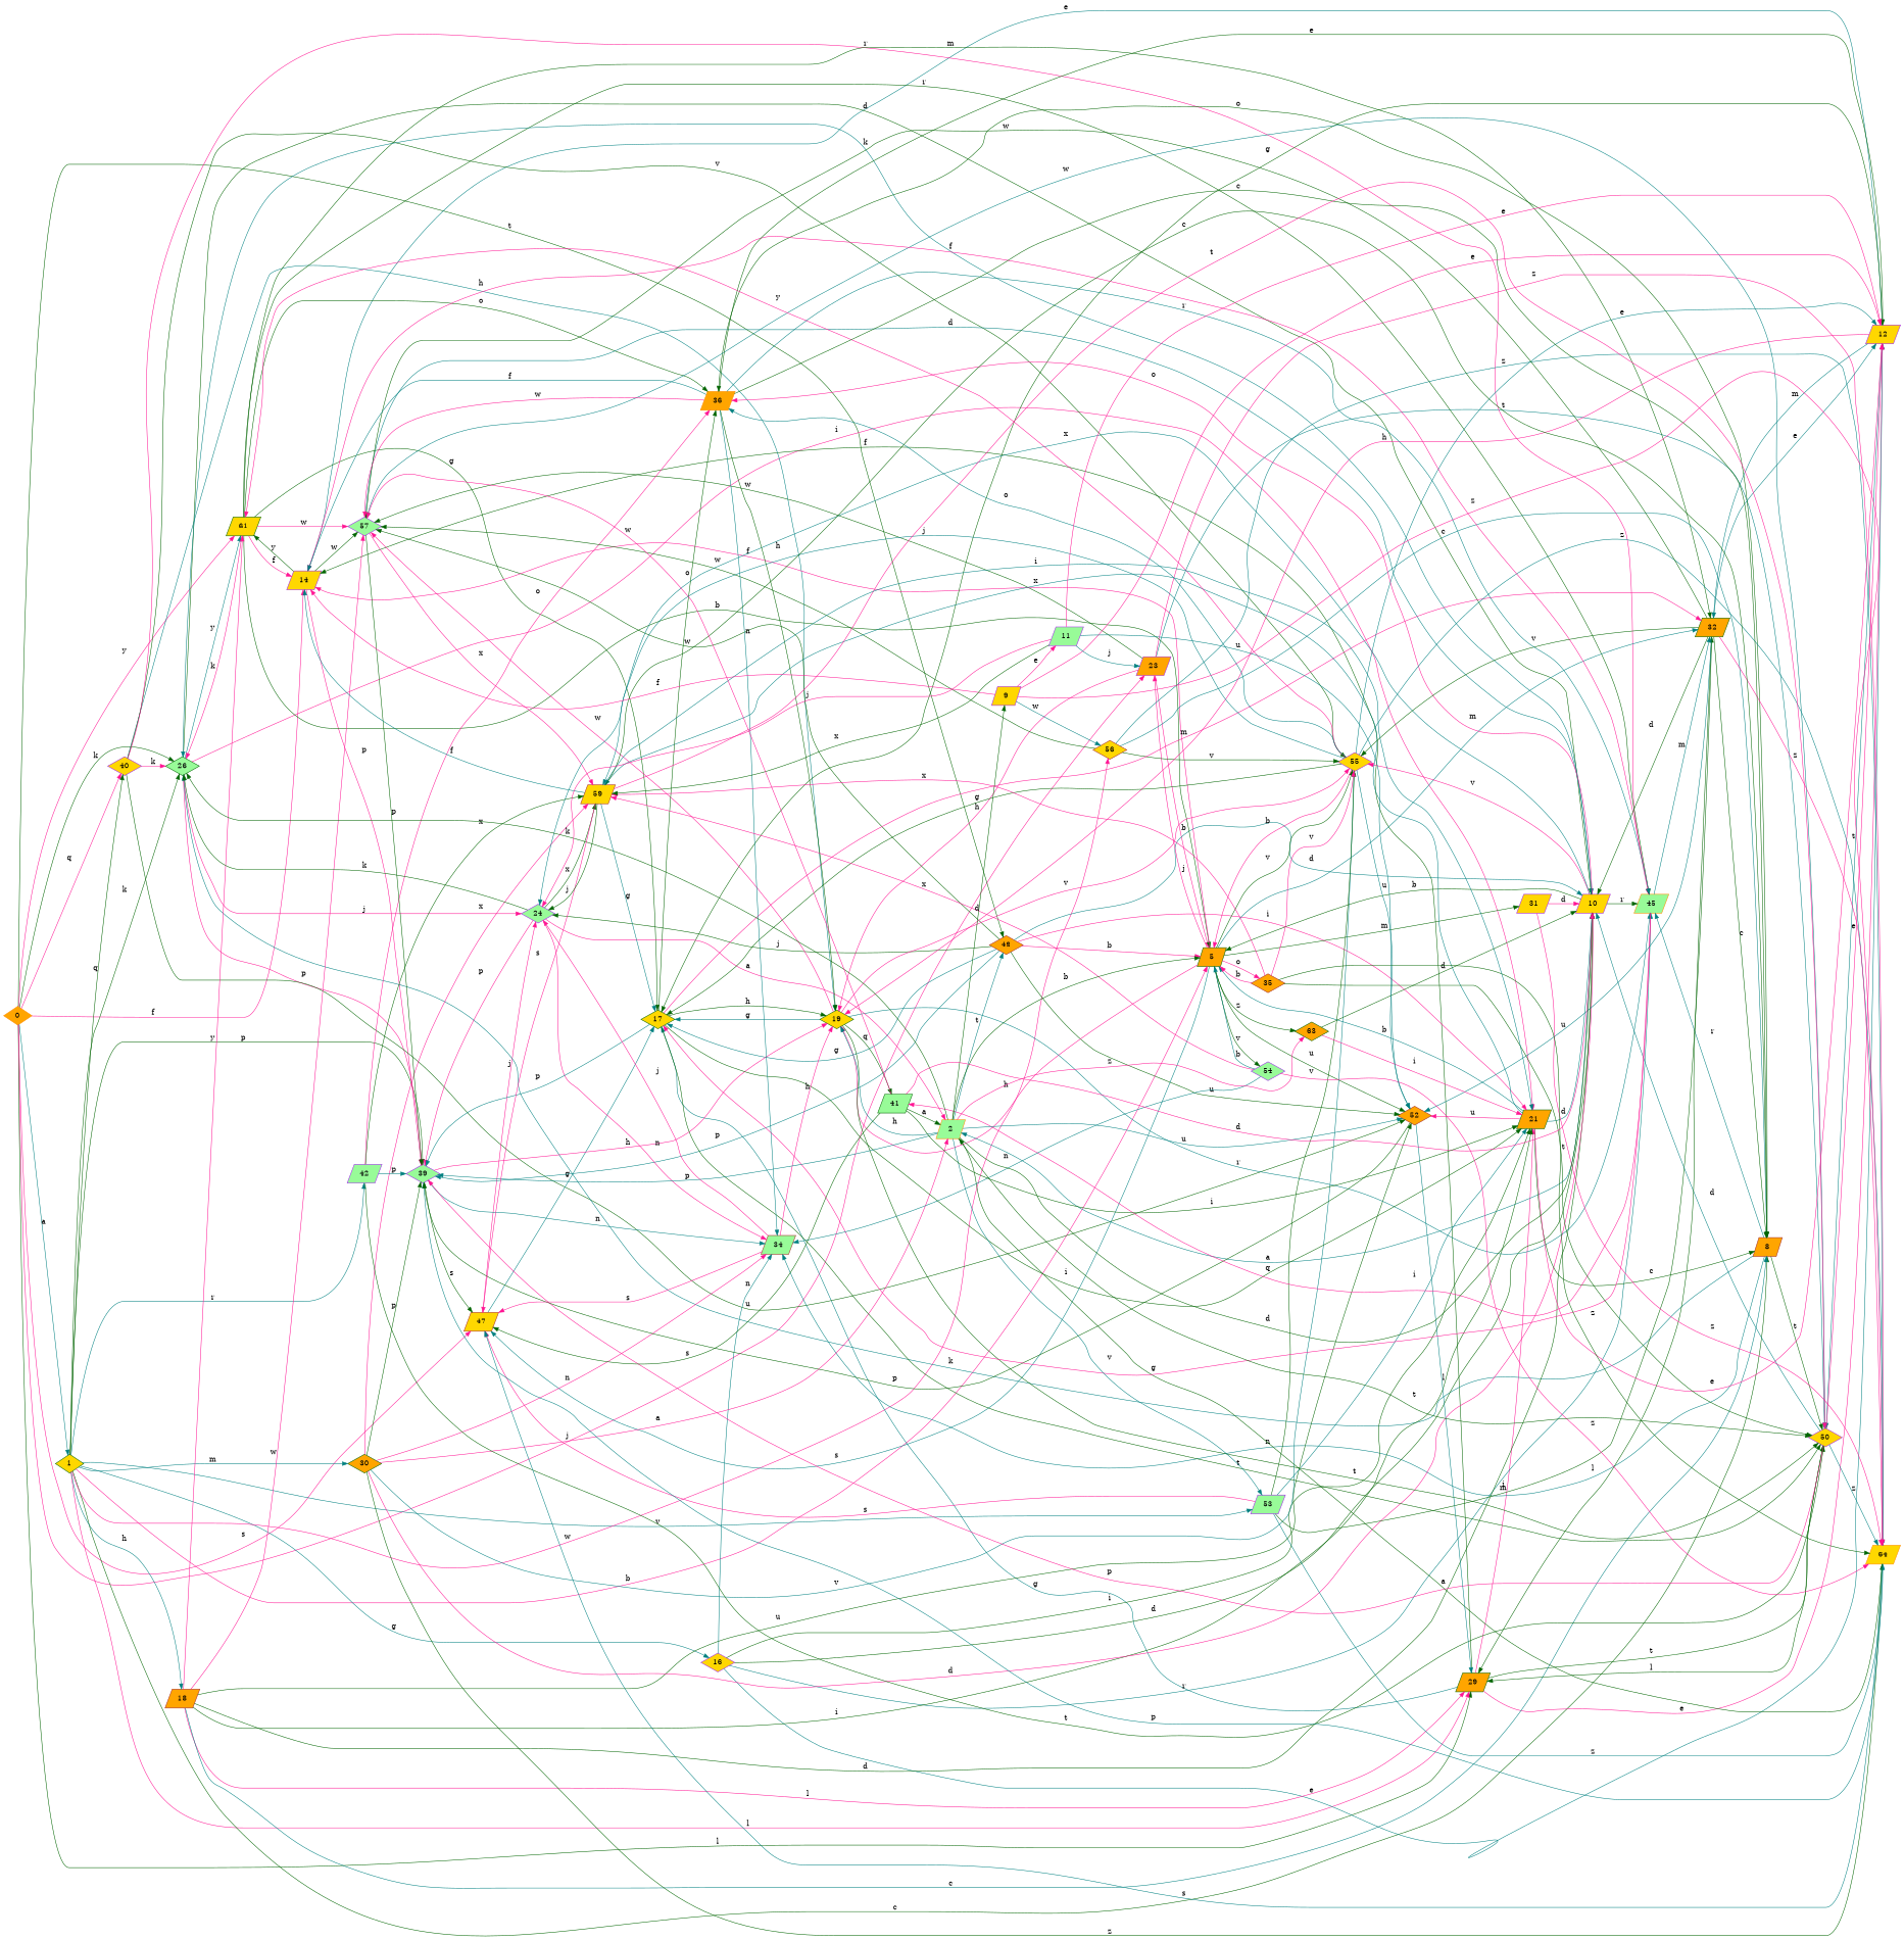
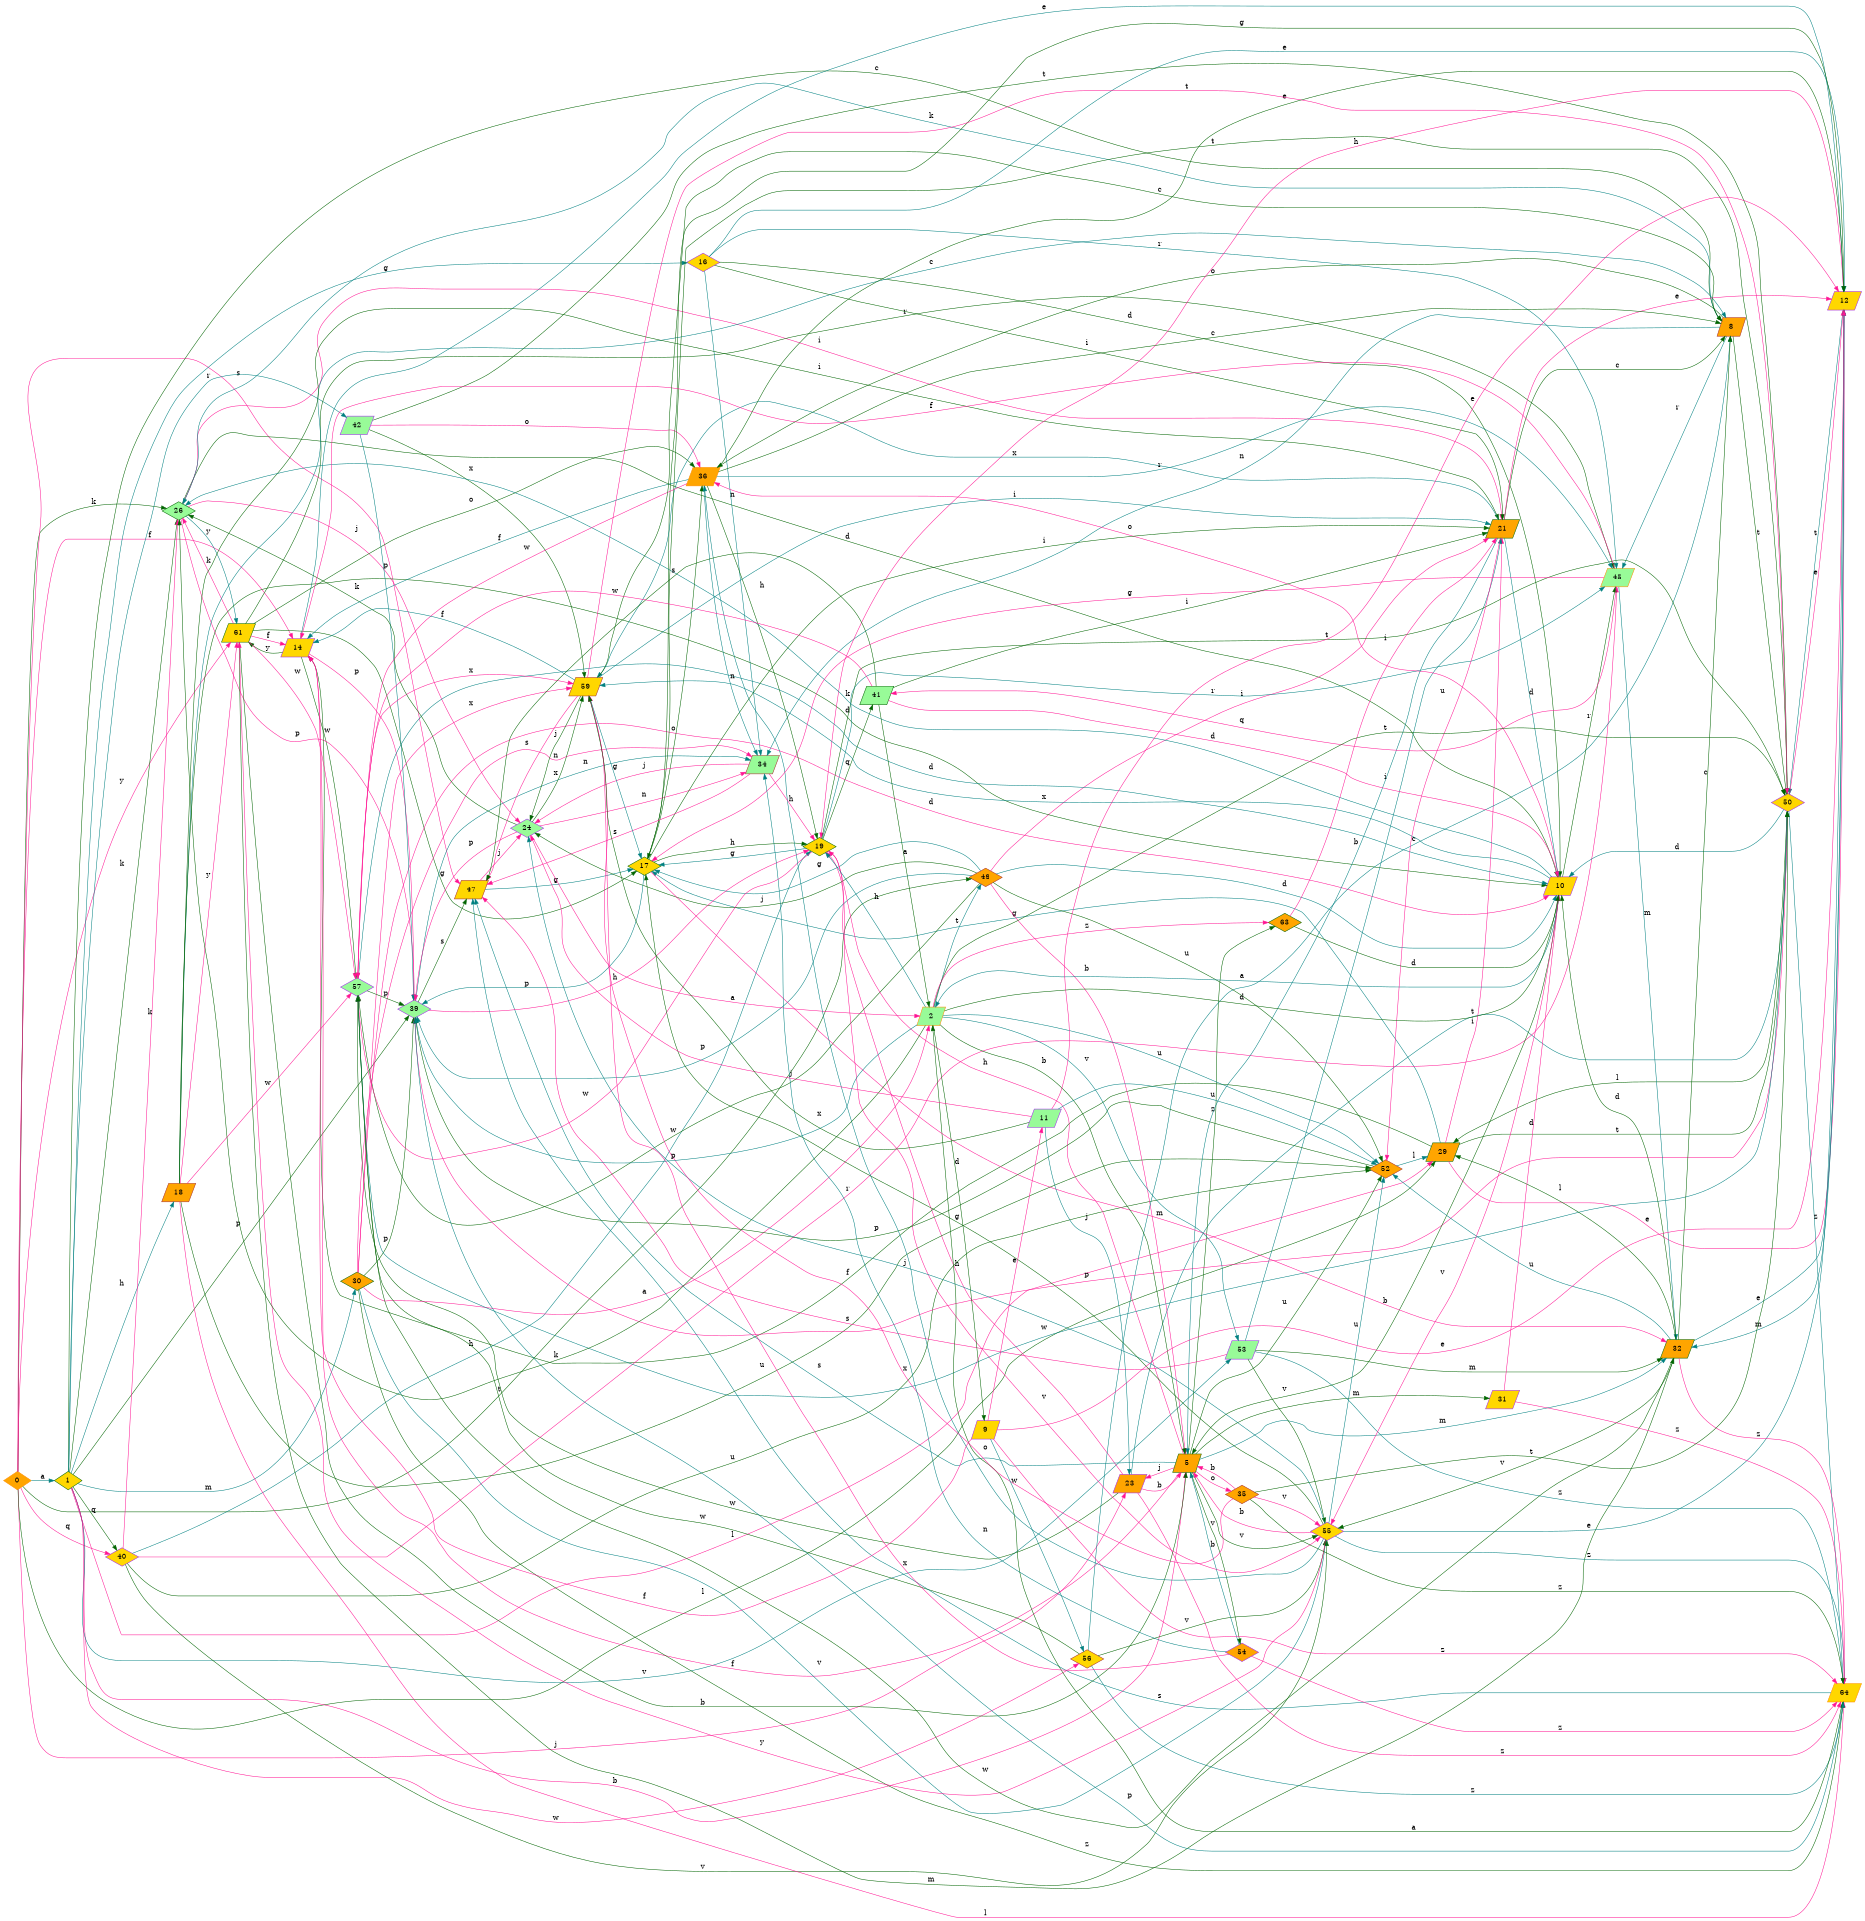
  strict digraph {
    rankdir=LR
    node [color=purple fillcolor=gold shape=parallelogram style=filled]
    edge [color=darkgreen]
    0 [color=darkorange fillcolor=orange shape=diamond]
    1 [color=darkgreen shape=diamond]
    14
    23 [fillcolor=orange]
    26 [color=darkgreen fillcolor=palegreen shape=diamond]
    29 [color=darkgreen fillcolor=orange]
    40 [shape=diamond]
    47 [color=brown]
    49 [color=brown fillcolor=orange shape=diamond]
    61 [color=darkgreen]
    5 [color=darkgreen fillcolor=orange]
    8 [color=brown fillcolor=orange]
    16 [shape=diamond]
    18 [color=brown fillcolor=orange]
    30 [color=darkgreen fillcolor=orange shape=diamond]
    39 [fillcolor=palegreen shape=diamond]
    42 [fillcolor=palegreen]
    53 [fillcolor=palegreen]
    56 [color=brown shape=diamond]
    12
    57 [fillcolor=palegreen shape=diamond]
    19 [color=darkgreen shape=diamond]
    50 [shape=diamond]
    64 [color=darkorange]
    10
    24 [fillcolor=palegreen shape=diamond]
    21 [color=darkgreen fillcolor=orange]
    17 [color=darkgreen shape=diamond]
    52 [color=brown fillcolor=orange shape=diamond]
    55 [shape=diamond]
    45 [color=darkorange fillcolor=palegreen]
    32 [color=darkgreen fillcolor=orange]
    36 [color=darkorange fillcolor=orange]
    63 [color=darkgreen fillcolor=orange shape=diamond]
    31
    35 [color=brown fillcolor=orange shape=diamond]
-   54 [fillcolor=palegreen shape=diamond]
+   54 [fillcolor=orange shape=diamond]
    34 [color=brown fillcolor=palegreen]
    2 [color=darkorange fillcolor=palegreen]
    59 [color=brown]
    9
    11 [fillcolor=palegreen]
    41 [color=darkgreen fillcolor=palegreen]
    0 -> 1 [color=teal label=a]
    0 -> 14 [color=deeppink label=f]
    0 -> 23 [color=deeppink label=j]
    0 -> 26 [label=k]
    0 -> 29 [label=l]
    0 -> 40 [color=deeppink label=q]
    0 -> 47 [color=deeppink label=s]
    0 -> 49 [label=t]
    0 -> 61 [color=deeppink label=y]
    1 -> 26 [label=k]
    1 -> 29 [color=deeppink label=l]
    1 -> 40 [label=q]
    1 -> 5 [color=deeppink label=b]
    1 -> 8 [label=c]
    1 -> 16 [color=teal label=g]
    1 -> 18 [color=teal label=h]
    1 -> 30 [color=teal label=m]
    1 -> 39 [label=p]
    1 -> 42 [color=teal label=r]
    1 -> 53 [color=teal label=v]
    1 -> 56 [color=deeppink label=w]
    14 -> 61 [label=y]
    14 -> 39 [color=deeppink label=p]
    14 -> 12 [color=teal label=e]
    14 -> 57 [label=w]
    23 -> 5 [color=deeppink label=b]
    23 -> 57 [label=w]
    23 -> 19 [color=deeppink label=h]
    23 -> 50 [color=teal label=t]
    23 -> 64 [color=deeppink label=z]
    26 -> 61 [color=teal label=y]
    26 -> 39 [color=deeppink label=p]
    26 -> 10 [label=d]
    26 -> 24 [color=deeppink label=j]
    26 -> 21 [color=deeppink label=i]
    29 -> 14 [label=f]
    29 -> 12 [color=deeppink label=e]
    29 -> 50 [label=t]
    29 -> 21 [color=deeppink label=i]
    29 -> 17 [color=teal label=g]
    40 -> 26 [color=deeppink label=k]
    40 -> 19 [color=teal label=h]
    40 -> 52 [label=u]
    40 -> 55 [label=v]
    40 -> 45 [color=deeppink label=r]
    47 -> 24 [color=deeppink label=j]
    47 -> 17 [color=teal label=g]
    49 -> 5 [color=deeppink label=b]
    49 -> 39 [color=teal label=p]
    49 -> 57 [label=w]
    49 -> 10 [color=teal label=d]
    49 -> 24 [label=j]
    49 -> 21 [color=deeppink label=i]
    49 -> 17 [color=teal label=g]
    49 -> 52 [label=u]
    61 -> 14 [color=deeppink label=f]
    61 -> 26 [color=deeppink label=k]
    61 -> 5 [label=b]
    61 -> 57 [color=deeppink label=w]
    61 -> 17 [label=g]
    61 -> 45 [label=r]
    61 -> 32 [label=m]
    61 -> 36 [label=o]
    5 -> 14 [color=deeppink label=f]
    5 -> 23 [color=deeppink label=j]
    5 -> 47 [color=teal label=s]
    5 -> 19 [color=deeppink label=h]
    5 -> 52 [label=u]
    5 -> 55 [label=v]
    5 -> 32 [color=teal label=m]
    5 -> 63 [label=z]
    5 -> 31 [label=m]
    5 -> 35 [color=deeppink label=o]
    5 -> 54 [label=v]
    8 -> 26 [color=teal label=k]
    8 -> 50 [label=t]
    8 -> 45 [color=teal label=r]
    8 -> 36 [label=o]
    8 -> 34 [color=teal label=n]
    16 -> 12 [color=teal label=e]
    16 -> 10 [label=d]
    16 -> 21 [label=i]
    16 -> 45 [color=teal label=r]
    16 -> 34 [color=teal label=n]
-   18 -> 29 [color=deeppink label=l]
+   18 -> 64 [color=deeppink label=l]
    18 -> 61 [color=deeppink label=y]
    18 -> 8 [color=teal label=c]
    18 -> 57 [color=deeppink label=w]
    18 -> 10 [label=d]
    18 -> 21 [label=i]
    18 -> 52 [label=u]
    30 -> 39 [label=p]
    30 -> 64 [label=z]
    30 -> 10 [color=deeppink label=d]
    30 -> 55 [color=teal label=v]
    30 -> 34 [color=deeppink label=n]
    30 -> 2 [color=deeppink label=a]
    30 -> 59 [color=deeppink label=x]
    39 -> 47 [label=s]
    39 -> 19 [color=deeppink label=h]
    39 -> 34 [color=teal label=n]
    42 -> 39 [color=teal label=p]
    42 -> 50 [label=t]
    42 -> 36 [color=deeppink label=o]
    42 -> 59 [label=x]
    53 -> 47 [color=deeppink label=s]
    53 -> 64 [color=teal label=z]
    53 -> 21 [color=teal label=i]
    53 -> 55 [label=v]
    53 -> 32 [label=m]
    56 -> 8 [color=teal label=c]
    56 -> 57 [label=w]
    56 -> 64 [color=teal label=z]
    56 -> 55 [label=v]
    12 -> 19 [color=deeppink label=h]
    12 -> 50 [color=teal label=t]
    12 -> 17 [label=g]
    12 -> 32 [color=teal label=m]
    57 -> 39 [label=p]
    57 -> 10 [color=teal label=d]
    57 -> 59 [color=deeppink label=x]
    19 -> 57 [color=deeppink label=w]
    19 -> 50 [label=t]
    19 -> 17 [color=teal label=g]
    19 -> 55 [color=deeppink label=v]
    19 -> 45 [color=teal label=r]
    19 -> 41 [label=q]
    50 -> 29 [label=l]
    50 -> 39 [color=deeppink label=p]
    50 -> 12 [color=deeppink label=e]
    50 -> 57 [color=teal label=w]
    50 -> 64 [color=teal label=z]
    50 -> 10 [color=teal label=d]
    64 -> 47 [color=teal label=s]
    64 -> 39 [color=teal label=p]
    64 -> 2 [label=a]
    10 -> 26 [color=teal label=k]
    10 -> 5 [label=b]
    10 -> 55 [color=deeppink label=v]
    10 -> 45 [label=r]
    10 -> 36 [color=deeppink label=o]
    10 -> 2 [color=teal label=a]
    10 -> 59 [color=teal label=x]
    24 -> 26 [label=k]
    24 -> 39 [color=deeppink label=p]
    24 -> 34 [color=deeppink label=n]
    24 -> 2 [color=deeppink label=a]
    24 -> 59 [label=x]
    21 -> 5 [color=teal label=b]
    21 -> 8 [label=c]
    21 -> 12 [color=deeppink label=e]
    21 -> 10 [color=teal label=d]
    21 -> 52 [color=deeppink label=u]
    21 -> 59 [color=teal label=x]
    17 -> 39 [color=teal label=p]
    17 -> 19 [label=h]
    17 -> 50 [label=t]
    17 -> 21 [label=i]
    17 -> 32 [color=deeppink label=m]
    17 -> 36 [label=o]
    52 -> 29 [color=teal label=l]
    52 -> 39 [label=p]
    55 -> 61 [color=deeppink label=y]
    55 -> 5 [color=deeppink label=b]
    55 -> 12 [color=teal label=e]
    55 -> 64 [color=teal label=z]
    55 -> 24 [color=teal label=j]
    55 -> 17 [label=g]
    55 -> 52 [color=teal label=u]
    55 -> 36 [color=teal label=o]
    45 -> 14 [color=deeppink label=f]
    45 -> 17 [color=deeppink label=g]
    45 -> 32 [color=teal label=m]
    45 -> 41 [color=deeppink label=q]
    32 -> 29 [label=l]
    32 -> 8 [label=c]
    32 -> 12 [color=teal label=e]
    32 -> 57 [label=w]
    32 -> 64 [color=deeppink label=z]
    32 -> 10 [label=d]
    32 -> 52 [color=teal label=u]
    32 -> 55 [label=v]
    36 -> 14 [color=teal label=f]
    36 -> 8 [label=c]
    36 -> 12 [label=e]
    36 -> 57 [color=deeppink label=w]
    36 -> 19 [label=h]
    36 -> 45 [color=teal label=r]
    36 -> 34 [color=teal label=n]
    63 -> 10 [label=d]
    63 -> 21 [color=deeppink label=i]
    31 -> 64 [color=deeppink label=z]
    31 -> 10 [color=deeppink label=d]
    35 -> 5 [color=deeppink label=b]
    35 -> 50 [label=t]
    35 -> 64 [label=z]
    35 -> 55 [color=deeppink label=v]
    35 -> 59 [color=deeppink label=x]
    54 -> 5 [color=teal label=b]
    54 -> 64 [color=deeppink label=z]
    54 -> 34 [color=teal label=n]
    54 -> 59 [color=deeppink label=x]
    34 -> 47 [color=deeppink label=s]
    34 -> 19 [color=deeppink label=h]
    34 -> 24 [color=deeppink label=j]
    2 -> 26 [label=k]
    2 -> 49 [color=teal label=t]
    2 -> 5 [label=b]
    2 -> 39 [color=teal label=p]
    2 -> 53 [color=teal label=v]
    2 -> 19 [color=teal label=h]
    2 -> 50 [label=t]
    2 -> 10 [label=d]
    2 -> 52 [color=teal label=u]
    2 -> 63 [color=deeppink label=z]
    2 -> 9 [label=d]
    59 -> 14 [color=teal label=f]
    59 -> 47 [color=deeppink label=s]
    59 -> 8 [label=c]
    59 -> 50 [color=deeppink label=t]
    59 -> 24 [label=j]
    59 -> 21 [color=teal label=i]
    59 -> 17 [color=teal label=g]
    9 -> 14 [color=deeppink label=f]
    9 -> 56 [color=teal label=w]
    9 -> 12 [color=deeppink label=e]
    9 -> 64 [color=deeppink label=z]
    9 -> 11 [color=deeppink label=e]
    11 -> 23 [color=teal label=j]
    11 -> 12 [color=deeppink label=e]
    11 -> 24 [color=deeppink label=j]
    11 -> 52 [color=teal label=u]
    11 -> 59 [label=x]
    41 -> 47 [label=s]
    41 -> 57 [color=deeppink label=w]
    41 -> 10 [color=deeppink label=d]
    41 -> 21 [label=i]
    41 -> 2 [label=a]
  }
